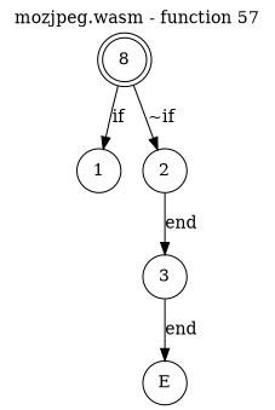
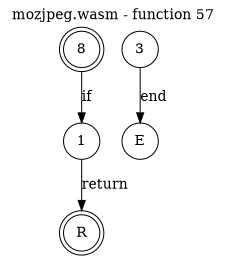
  digraph {
    label="mozjpeg.wasm - function 57"
    labelfontcolor=black
    labelfontname=Helvetica
    labelfontsize=16
    labelloc=t
    node [shape=circle]
    n1 [label=8 shape=doublecircle]
    1
-   2
+   R [shape=doublecircle]
    3
    E
    n1 -> 1 [label=if]
-   n1 -> 2 [label="~if"]
-   2 -> 3 [label=end]
+   1 -> R [label=return]
    3 -> E [label=end]
  }
